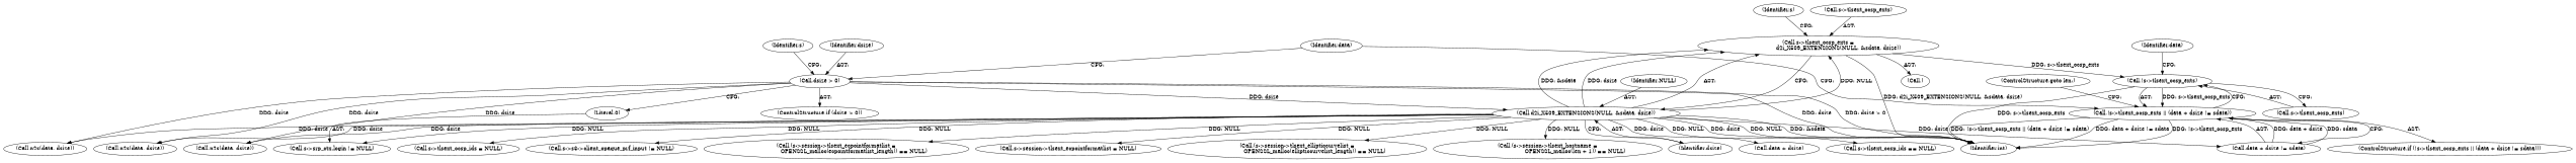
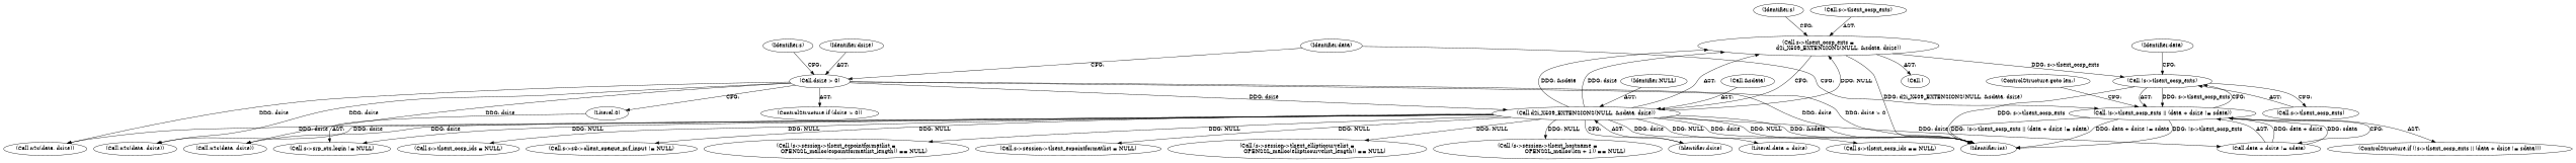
  digraph {
    n1 [label="(Call,!s->tlsext_ocsp_exts)"]
    n2 [label="(Call,!s->tlsext_ocsp_exts || (data + dsize != sdata))"]
    n3 [label="(Call,s->tlsext_ocsp_exts)"]
    n4 [label="(Identifier,int)"]
    n5 [label="(Call,data + dsize != sdata)"]
    n6 [label="(ControlStructure,if (!s->tlsext_ocsp_exts || (data + dsize != sdata)))"]
    n7 [label="(Call,s->tlsext_ocsp_exts =\n                        d2i_X509_EXTENSIONS(NULL, &sdata, dsize))"]
    n8 [label="(Call,d2i_X509_EXTENSIONS(NULL, &sdata, dsize))"]
    n9 [label="(Call,)"]
-   n10 [label="(Call,data + dsize)"]
+   n10 [label="(Literal,data + dsize)"]
    n11 [label="(Call,s->srp_ctx.login != NULL)"]
    n12 [label="(Call,s->tlsext_ocsp_ids == NULL)"]
    n13 [label="(Identifier,dsize)"]
    n14 [label="(Call,s->tlsext_ocsp_ids = NULL)"]
    n15 [label="(Call,n2s(data, dsize))"]
    n16 [label="(Call,s->s3->client_opaque_prf_input != NULL)"]
    n17 [label="(Call,n2s(data, dsize))"]
    n18 [label="(Call,(s->session->tlsext_ecpointformatlist =\n                     OPENSSL_malloc(ecpointformatlist_length)) == NULL)"]
    n19 [label="(Call,s->session->tlsext_ecpointformatlist = NULL)"]
    n20 [label="(Call,(s->session->tlsext_ellipticcurvelist =\n                     OPENSSL_malloc(ellipticcurvelist_length)) == NULL)"]
    n21 [label="(Call,(s->session->tlsext_hostname =\n                                 OPENSSL_malloc(len + 1)) == NULL)"]
    n22 [label="(Call,n2s(data, dsize))"]
    n23 [label="(Call,dsize > 0)"]
    n24 [label="(ControlStructure,if (dsize > 0))"]
    n25 [label="(Literal,0)"]
    n26 [label="(Identifier,s)"]
    n27 [label="(ControlStructure,goto len;)"]
    n28 [label="(Identifier,data)"]
    n29 [label="(Identifier,data)"]
    n30 [label="(Identifier,s)"]
    n31 [label="(Identifier,dsize)"]
    n32 [label="(Identifier,NULL)"]
    n33 [label="(Call,s->tlsext_ocsp_exts)"]
+   n34 [label="(Call,&sdata)"]
    n1 -> n2 [label="AST: "]
    n1 -> n2 [label="DDG: s->tlsext_ocsp_exts"]
    n1 -> n3 [label="CFG: "]
    n1 -> n4 [label="DDG: s->tlsext_ocsp_exts"]
    n2 -> n1 [label="CFG: "]
    n2 -> n4 [label="DDG: !s->tlsext_ocsp_exts"]
    n2 -> n4 [label="DDG: !s->tlsext_ocsp_exts || (data + dsize != sdata)"]
    n2 -> n4 [label="DDG: data + dsize != sdata"]
    n2 -> n5 [label="CFG: "]
    n2 -> n6 [label="AST: "]
    n3 -> n1 [label="AST: "]
    n5 -> n2 [label="AST: "]
    n5 -> n2 [label="DDG: data + dsize"]
    n5 -> n2 [label="DDG: sdata"]
    n7 -> n1 [label="DDG: s->tlsext_ocsp_exts"]
    n7 -> n4 [label="DDG: d2i_X509_EXTENSIONS(NULL, &sdata, dsize)"]
    n7 -> n8 [label="CFG: "]
    n7 -> n9 [label="AST: "]
    n8 -> n4 [label="DDG: NULL"]
    n8 -> n4 [label="DDG: &sdata"]
    n8 -> n4 [label="DDG: dsize"]
    n8 -> n5 [label="DDG: dsize"]
    n8 -> n7 [label="AST: "]
    n8 -> n7 [label="DDG: NULL"]
    n8 -> n7 [label="DDG: &sdata"]
    n8 -> n7 [label="DDG: dsize"]
    n8 -> n10 [label="DDG: dsize"]
    n8 -> n11 [label="DDG: NULL"]
    n8 -> n12 [label="DDG: NULL"]
    n8 -> n13 [label="CFG: "]
    n8 -> n14 [label="DDG: NULL"]
    n8 -> n15 [label="DDG: dsize"]
    n8 -> n16 [label="DDG: NULL"]
    n8 -> n17 [label="DDG: dsize"]
    n8 -> n18 [label="DDG: NULL"]
    n8 -> n19 [label="DDG: NULL"]
    n8 -> n20 [label="DDG: NULL"]
    n8 -> n21 [label="DDG: NULL"]
    n8 -> n22 [label="DDG: dsize"]
    n13 -> n8 [label="AST: "]
    n23 -> n4 [label="DDG: dsize"]
    n23 -> n4 [label="DDG: dsize > 0"]
    n23 -> n8 [label="DDG: dsize"]
    n23 -> n15 [label="DDG: dsize"]
    n23 -> n17 [label="DDG: dsize"]
    n23 -> n22 [label="DDG: dsize"]
    n23 -> n24 [label="AST: "]
    n23 -> n25 [label="CFG: "]
    n25 -> n11 [label="AST: "]
    n26 -> n7 [label="CFG: "]
    n27 -> n2 [label="CFG: "]
    n28 -> n1 [label="CFG: "]
    n29 -> n2 [label="CFG: "]
    n29 -> n23 [label="CFG: "]
    n30 -> n23 [label="CFG: "]
    n31 -> n23 [label="AST: "]
    n32 -> n8 [label="AST: "]
    n33 -> n7 [label="AST: "]
+   n34 -> n8 [label="AST: "]
  }
